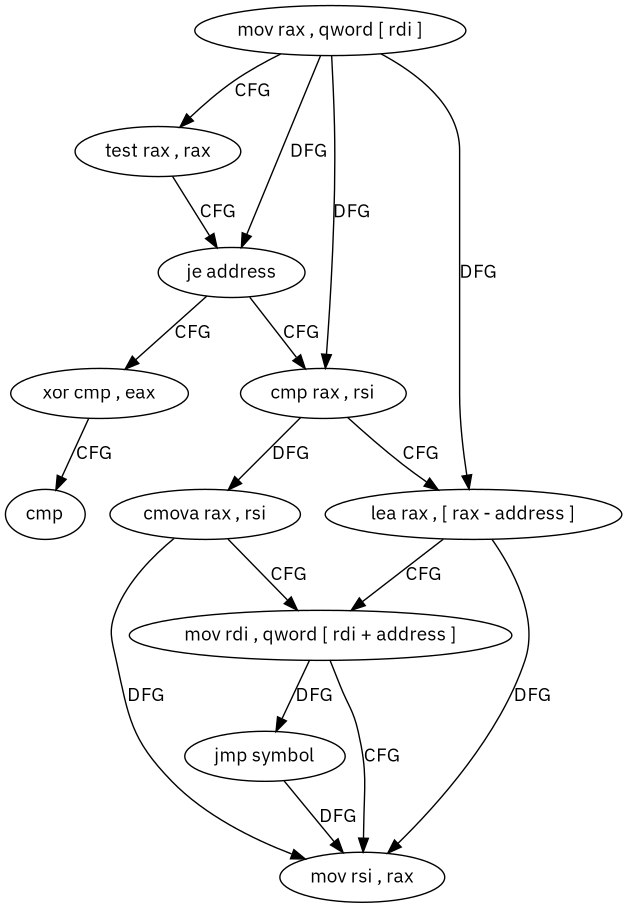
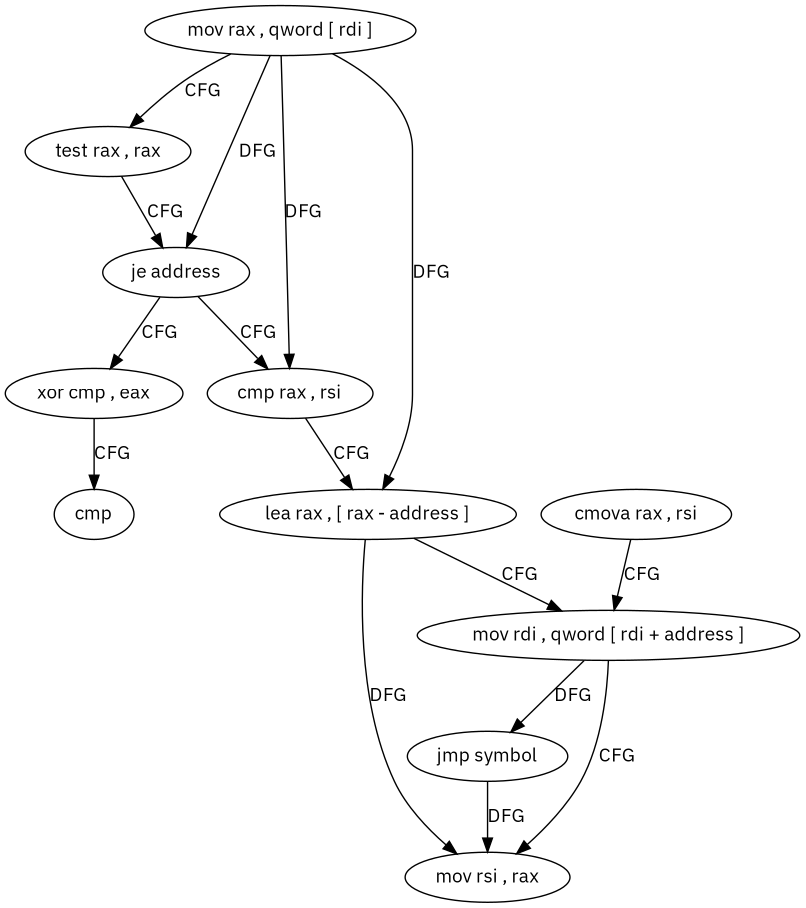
  digraph {
    fontname="IBM Plex Sans"
    node [fontname="IBM Plex Sans"]
    edge [fontname="IBM Plex Sans"]
    n1 [label="mov rax , qword [ rdi ]"]
    n2 [label="test rax , rax"]
    n3 [label="je address"]
    n4 [label="cmp rax , rsi"]
    n5 [label="lea rax , [ rax - address ]"]
    n6 [label="xor cmp , eax"]
    n7 [label="cmova rax , rsi"]
    n8 [label="mov rsi , rax"]
    n9 [label="mov rdi , qword [ rdi + address ]"]
    n10 [label=cmp]
    n11 [label="jmp symbol"]
    n1 -> n2 [label=CFG]
    n1 -> n3 [label=DFG]
    n1 -> n4 [label=DFG]
    n1 -> n5 [label=DFG]
    n2 -> n3 [label=CFG]
    n3 -> n4 [label=CFG]
    n3 -> n6 [label=CFG]
    n4 -> n5 [label=CFG]
-   n4 -> n7 [label=DFG]
    n5 -> n8 [label=DFG]
    n5 -> n9 [label=CFG]
    n6 -> n10 [label=CFG]
-   n7 -> n8 [label=DFG]
    n7 -> n9 [label=CFG]
    n9 -> n8 [label=CFG]
    n9 -> n11 [label=DFG]
    n11 -> n8 [label=DFG]
  }
